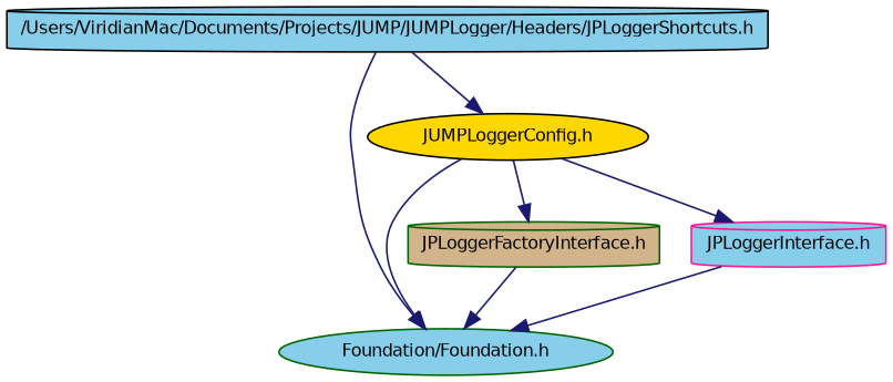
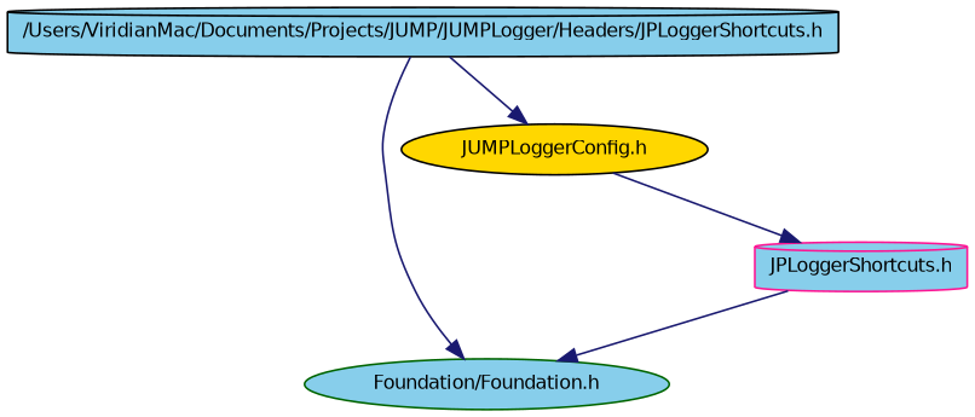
  digraph {
    fontname="DejaVu Sans"
    node [color=black fillcolor=skyblue fontname="DejaVu Sans" fontsize=10 shape=cylinder style=filled]
    edge [color=midnightblue fontname="DejaVu Sans" fontsize=10 labelfontname=FreeSans labelfontsize=10 style=solid]
    n1 [fontcolor=black height=0.2 label="/Users/ViridianMac/Documents/Projects/JUMP/JUMPLogger/Headers/JPLoggerShortcuts.h" width=0.4]
    n2 [color=darkgreen height=0.2 label="Foundation/Foundation.h" shape=ellipse width=0.4]
    n3 [fillcolor=gold height=0.2 label="JUMPLoggerConfig.h" shape=ellipse width=0.4]
-   n4 [color=darkgreen fillcolor=tan height=0.2 label="JPLoggerFactoryInterface.h" width=0.4]
-   n5 [color=deeppink height=0.2 label="JPLoggerInterface.h" width=0.4]
+   n5 [color=deeppink height=0.2 label="JPLoggerShortcuts.h" width=0.4]
    n1 -> n2
    n1 -> n3
-   n3 -> n2
-   n3 -> n4
    n3 -> n5
-   n4 -> n2
    n5 -> n2
  }
